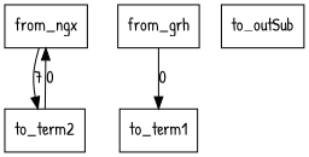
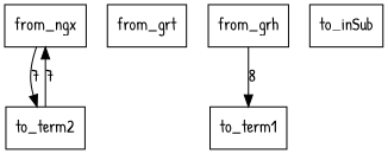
  digraph {
    fontname="Patrick Hand"
    rankdir=TB
    node [fillcolor=white fontname="Patrick Hand" shape=box style=filled]
    edge [fontname="Patrick Hand"]
    n1 [label=<from_ngx>]
    n2 [label=<to_term2>]
+   n3 [label=<from_grt>]
    n4 [label=<from_grh>]
    n5 [label=<to_term1>]
-   n7 [label=<to_outSub>]
+   n6 [label=<to_inSub>]
    n1 -> n2 [label=7]
-   n2 -> n1 [label=0]
-   n4 -> n5 [label=0]
+   n2 -> n1 [label=7]
+   n4 -> n5 [label=8]
  }
